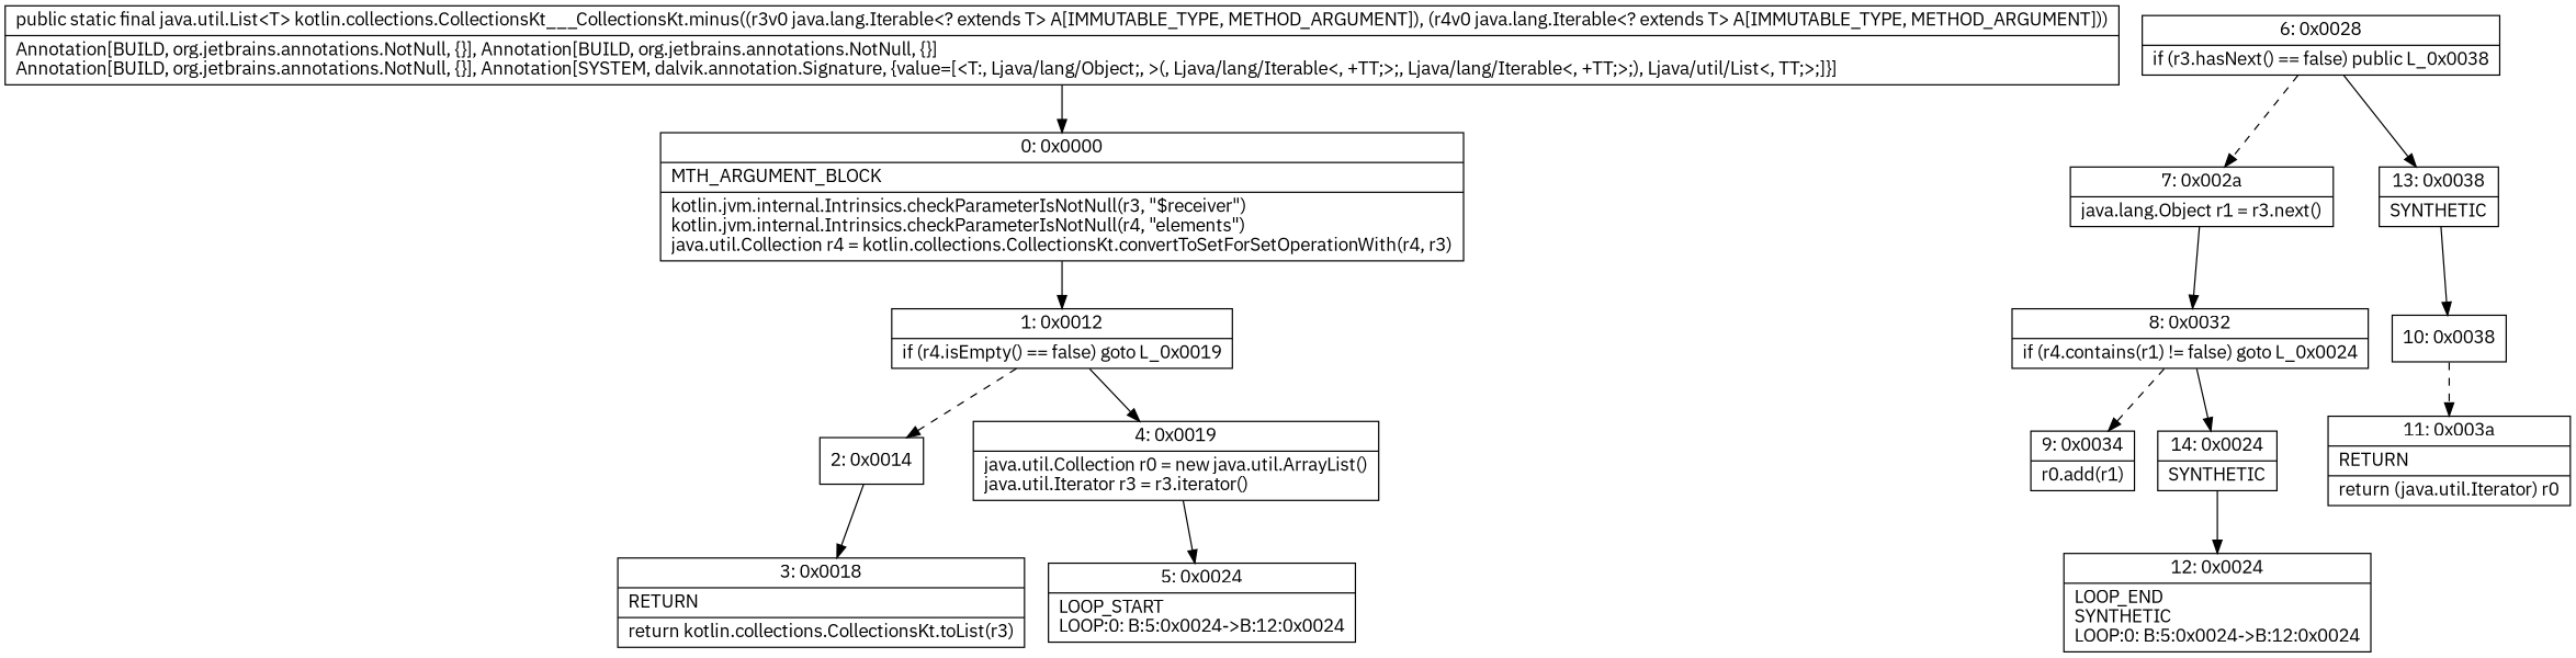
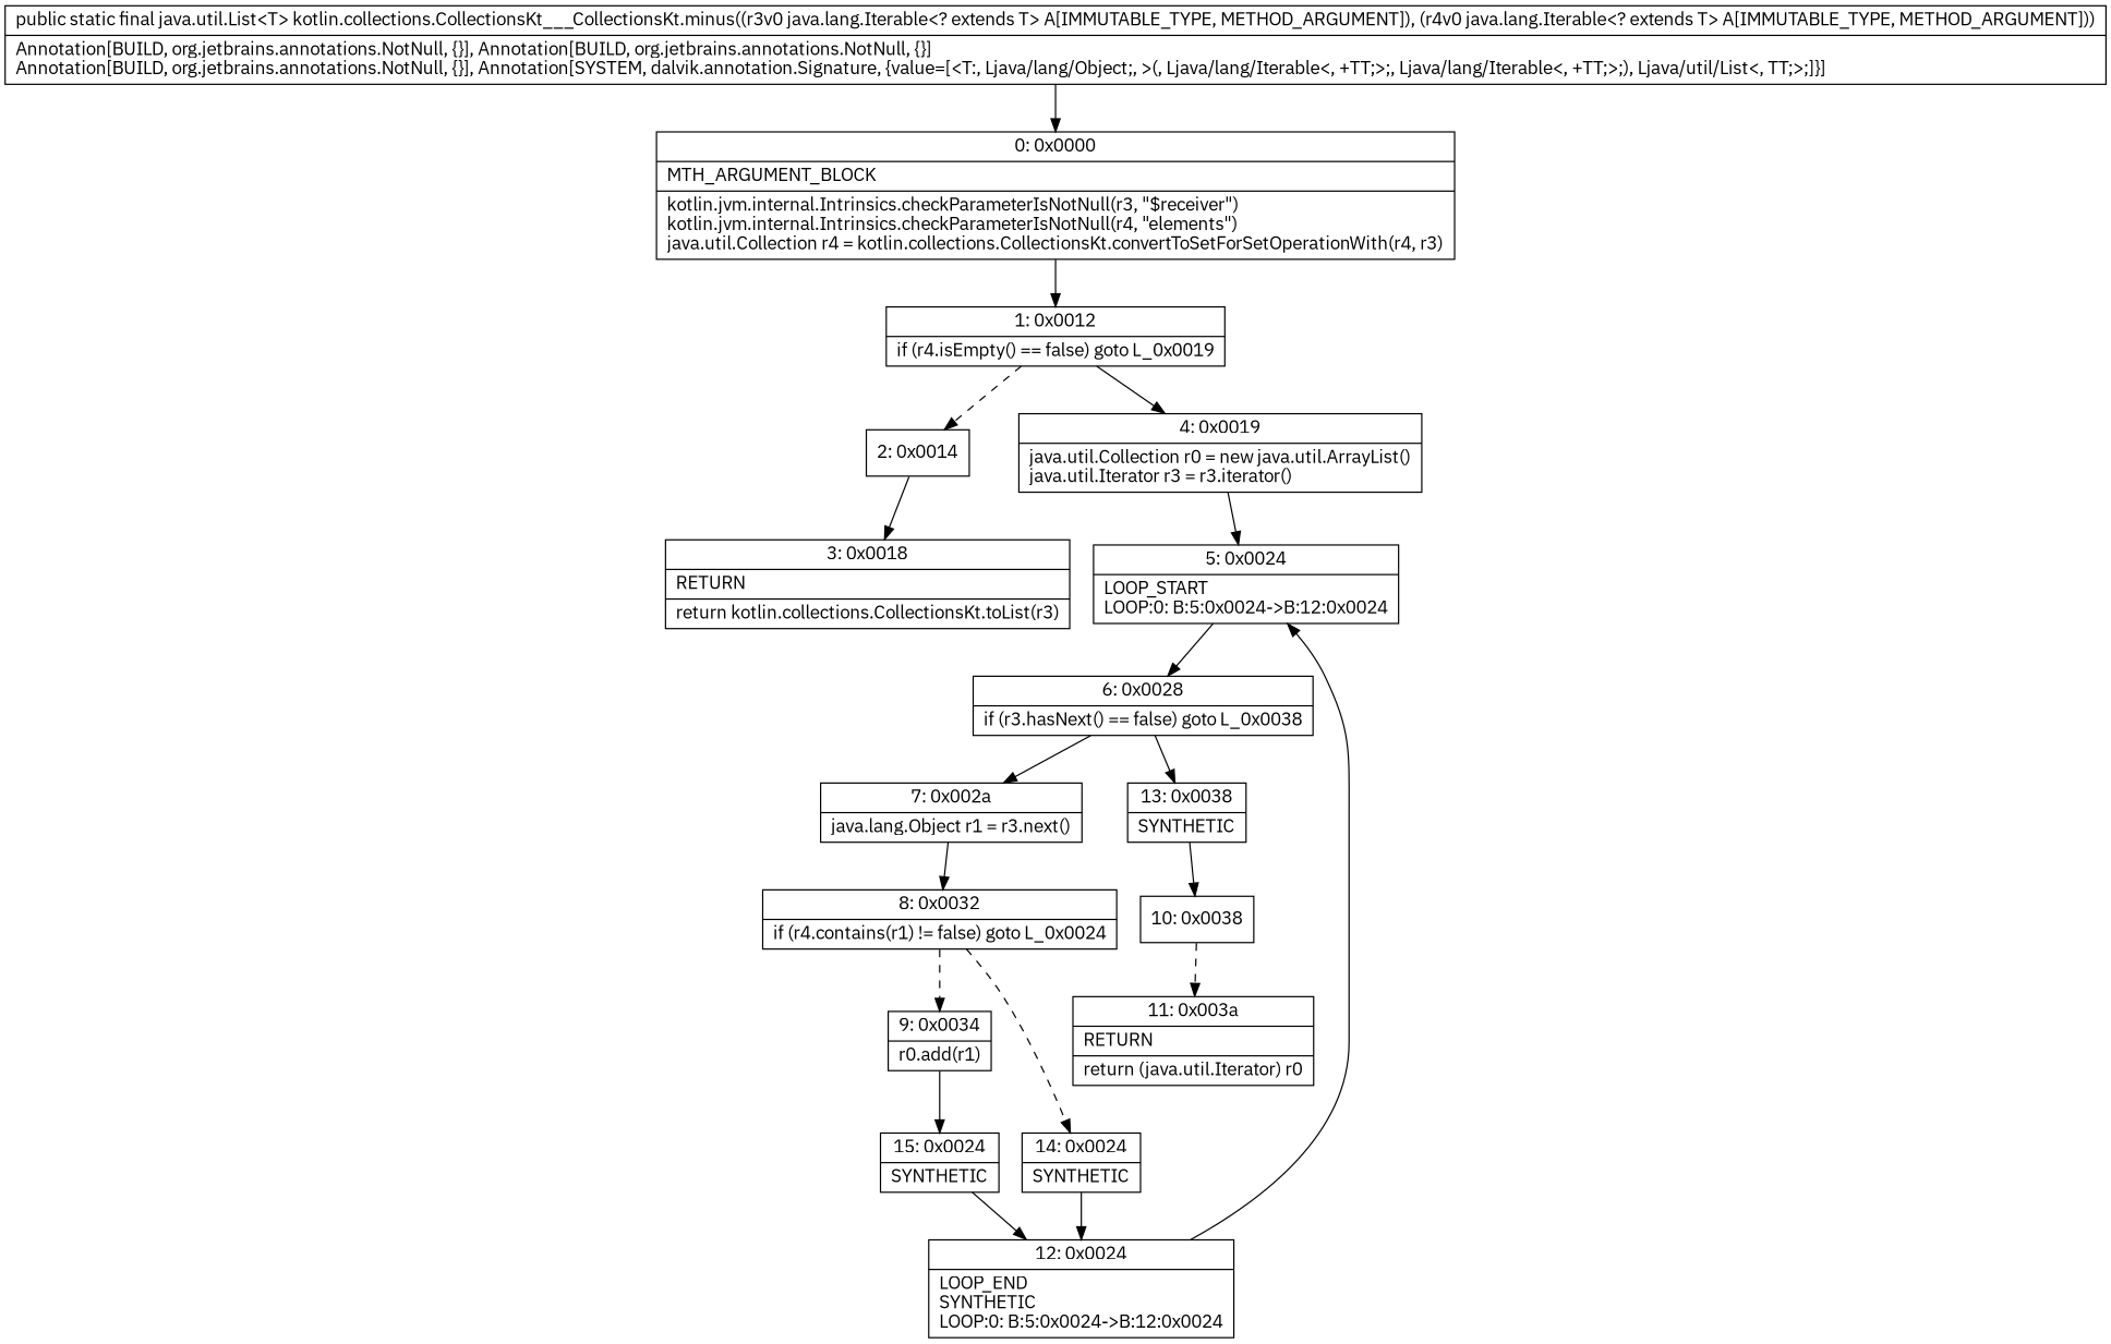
  digraph {
    fontname="IBM Plex Sans"
    node [fontname="IBM Plex Sans" shape=record]
    edge [fontname="IBM Plex Sans"]
    n1 [label="{0\:\ 0x0000|MTH_ARGUMENT_BLOCK\l|kotlin.jvm.internal.Intrinsics.checkParameterIsNotNull(r3, \"$receiver\")\lkotlin.jvm.internal.Intrinsics.checkParameterIsNotNull(r4, \"elements\")\ljava.util.Collection r4 = kotlin.collections.CollectionsKt.convertToSetForSetOperationWith(r4, r3)\l}"]
    n2 [label="{1\:\ 0x0012|if (r4.isEmpty() == false) goto L_0x0019\l}"]
    n3 [label="{2\:\ 0x0014}"]
    n4 [label="{4\:\ 0x0019|java.util.Collection r0 = new java.util.ArrayList()\ljava.util.Iterator r3 = r3.iterator()\l}"]
    n5 [label="{3\:\ 0x0018|RETURN\l|return kotlin.collections.CollectionsKt.toList(r3)\l}"]
    n6 [label="{5\:\ 0x0024|LOOP_START\lLOOP:0: B:5:0x0024\-\>B:12:0x0024\l}"]
-   n7 [label="{6\:\ 0x0028|if (r3.hasNext() == false) public L_0x0038\l}"]
+   n7 [label="{6\:\ 0x0028|if (r3.hasNext() == false) goto L_0x0038\l}"]
    n8 [label="{7\:\ 0x002a|java.lang.Object r1 = r3.next()\l}"]
    n9 [label="{13\:\ 0x0038|SYNTHETIC\l}"]
    n10 [label="{8\:\ 0x0032|if (r4.contains(r1) != false) goto L_0x0024\l}"]
    n11 [label="{10\:\ 0x0038}"]
    n12 [label="{9\:\ 0x0034|r0.add(r1)\l}"]
    n13 [label="{14\:\ 0x0024|SYNTHETIC\l}"]
+   n14 [label="{15\:\ 0x0024|SYNTHETIC\l}"]
    n15 [label="{12\:\ 0x0024|LOOP_END\lSYNTHETIC\lLOOP:0: B:5:0x0024\-\>B:12:0x0024\l}"]
    n16 [label="{11\:\ 0x003a|RETURN\l|return (java.util.Iterator) r0\l}"]
    n17 [label="{public static final java.util.List\<T\> kotlin.collections.CollectionsKt___CollectionsKt.minus((r3v0 java.lang.Iterable\<? extends T\> A[IMMUTABLE_TYPE, METHOD_ARGUMENT]), (r4v0 java.lang.Iterable\<? extends T\> A[IMMUTABLE_TYPE, METHOD_ARGUMENT]))  | Annotation[BUILD, org.jetbrains.annotations.NotNull, \{\}], Annotation[BUILD, org.jetbrains.annotations.NotNull, \{\}]\lAnnotation[BUILD, org.jetbrains.annotations.NotNull, \{\}], Annotation[SYSTEM, dalvik.annotation.Signature, \{value=[\<T:, Ljava\/lang\/Object;, \>(, Ljava\/lang\/Iterable\<, +TT;\>;, Ljava\/lang\/Iterable\<, +TT;\>;), Ljava\/util\/List\<, TT;\>;]\}]\l}"]
    n1 -> n2
    n2 -> n3 [style=dashed]
    n2 -> n4
    n3 -> n5
    n4 -> n6
-   n7 -> n8 [style=dashed]
+   n6 -> n7
+   n7 -> n8 [style=solid]
    n7 -> n9
    n8 -> n10
    n9 -> n11
    n10 -> n12 [style=dashed]
-   n10 -> n13
+   n10 -> n13 [style=dashed]
    n11 -> n16 [style=dashed]
+   n12 -> n14
    n13 -> n15
+   n14 -> n15
+   n15 -> n6
    n17 -> n1
  }
